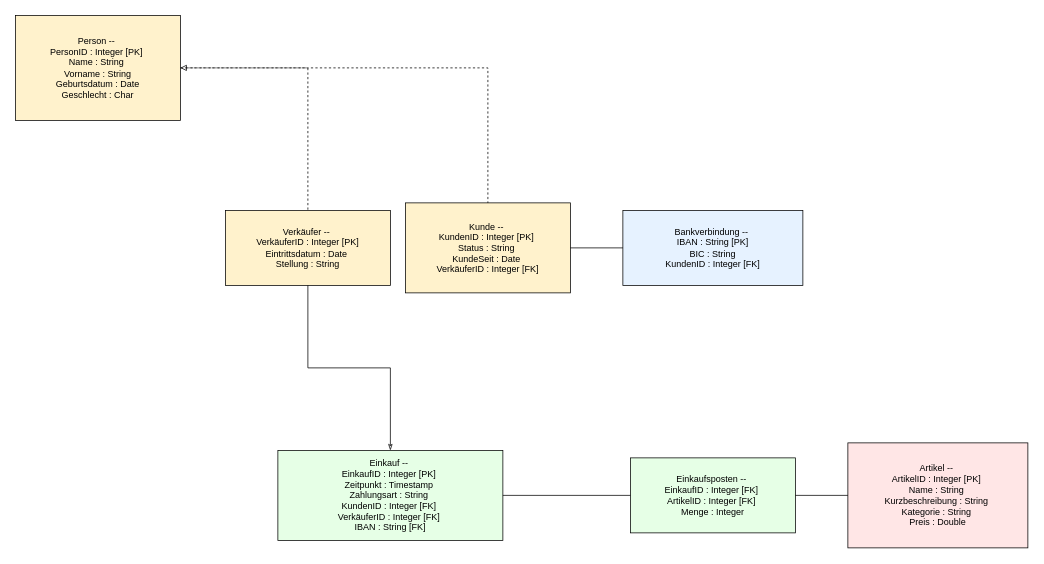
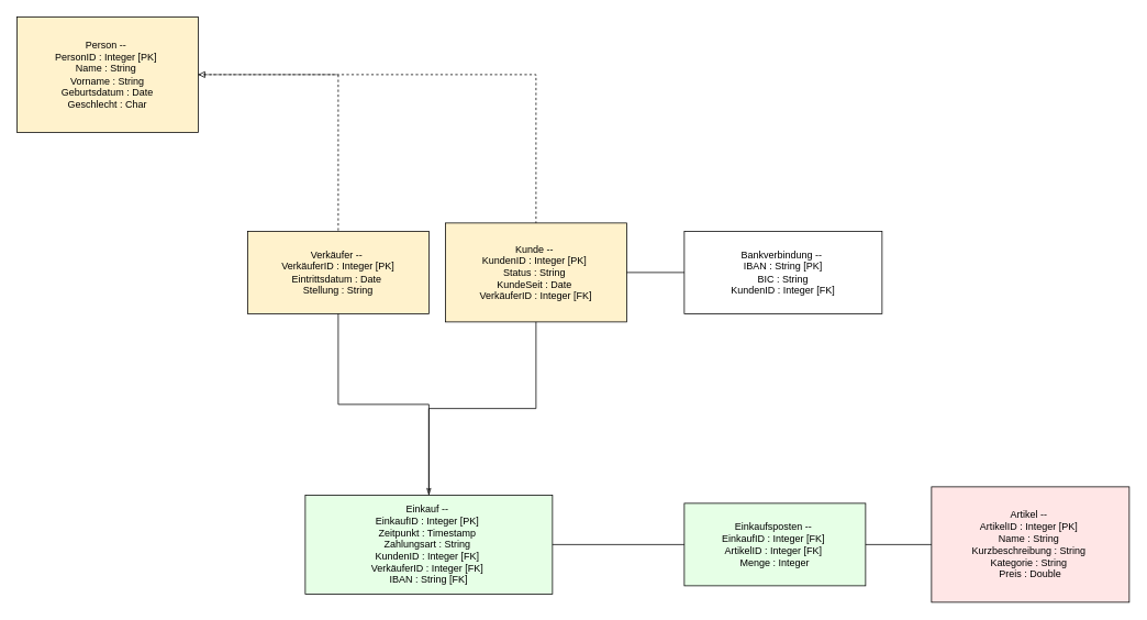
  <mxCell id="0" />
  <mxCell id="1" parent="0" />
  <mxCell id="2" value="&lt;div&gt;Person --&amp;nbsp;&lt;/div&gt;&lt;div&gt;PersonID : Integer [PK]&amp;nbsp;&lt;/div&gt;&lt;div&gt;Name : String&amp;nbsp;&lt;/div&gt;&lt;div&gt;Vorname : String&lt;/div&gt;&lt;div&gt;&amp;nbsp;Geburtsdatum : Date&amp;nbsp;&lt;/div&gt;&lt;div&gt;Geschlecht : Char&lt;/div&gt;" style="rounded=0;whiteSpace=wrap;html=1;fillColor=#FFF2CC;strokeColor=#000000;" parent="1" vertex="1"><mxGeometry x="20" y="20" width="220" height="140" as="geometry" /></mxCell>
  <mxCell id="3" value="&lt;div&gt;Kunde --&amp;nbsp;&lt;/div&gt;&lt;div&gt;KundenID :&amp;nbsp;Integer [PK]&amp;nbsp;&lt;/div&gt;&lt;div&gt;Status : String&amp;nbsp;&lt;/div&gt;&lt;div&gt;KundeSeit : Date&amp;nbsp;&lt;/div&gt;&lt;div&gt;VerkäuferID : Integer [FK]&lt;/div&gt;" style="rounded=0;whiteSpace=wrap;html=1;fillColor=#FFF2CC;strokeColor=#000000;" parent="1" vertex="1"><mxGeometry x="540" y="270" width="220" height="120" as="geometry" /></mxCell>
  <mxCell id="4" value="&lt;div&gt;Verkäufer --&amp;nbsp;&lt;/div&gt;&lt;div&gt;VerkäuferID : Integer [PK]&lt;/div&gt;&lt;div&gt;Eintrittsdatum : Date&amp;nbsp;&lt;/div&gt;&lt;div&gt;Stellung : String&lt;/div&gt;" style="rounded=0;whiteSpace=wrap;html=1;fillColor=#FFF2CC;strokeColor=#000000;" parent="1" vertex="1"><mxGeometry x="300" y="280" width="220" height="100" as="geometry" /></mxCell>
- <mxCell id="5" value="&lt;div&gt;Bankverbindung --&amp;nbsp;&lt;/div&gt;&lt;div&gt;IBAN : String [PK]&lt;/div&gt;&lt;div&gt;&amp;nbsp;BIC : String&amp;nbsp;&lt;/div&gt;&lt;div&gt;KundenID : Integer [FK]&lt;/div&gt;" style="rounded=0;whiteSpace=wrap;html=1;fillColor=#E6F2FF;strokeColor=#000000;" parent="1" vertex="1"><mxGeometry x="830" y="280" width="240" height="100" as="geometry" /></mxCell>
+ <mxCell id="5" value="&lt;div&gt;Bankverbindung --&amp;nbsp;&lt;/div&gt;&lt;div&gt;IBAN : String [PK]&lt;/div&gt;&lt;div&gt;&amp;nbsp;BIC : String&amp;nbsp;&lt;/div&gt;&lt;div&gt;KundenID : Integer [FK]&lt;/div&gt;" style="rounded=0;whiteSpace=wrap;html=1;fillColor=#ffffff;strokeColor=#000000;" parent="1" vertex="1"><mxGeometry x="830" y="280" width="240" height="100" as="geometry" /></mxCell>
  <mxCell id="6" value="&lt;div&gt;Artikel --&amp;nbsp;&lt;/div&gt;&lt;div&gt;ArtikelID : Integer [PK]&amp;nbsp;&lt;/div&gt;&lt;div&gt;Name : String&amp;nbsp;&lt;/div&gt;&lt;div&gt;Kurzbeschreibung : String&amp;nbsp;&lt;/div&gt;&lt;div&gt;Kategorie : String&amp;nbsp;&lt;/div&gt;&lt;div&gt;Preis : Double&lt;/div&gt;" style="rounded=0;whiteSpace=wrap;html=1;fillColor=#FFE6E6;strokeColor=#000000;" parent="1" vertex="1"><mxGeometry x="1130" y="590" width="240" height="140" as="geometry" /></mxCell>
  <mxCell id="7" value="&lt;div&gt;Einkauf --&amp;nbsp;&lt;/div&gt;&lt;div&gt;EinkaufID : Integer [PK]&amp;nbsp;&lt;/div&gt;&lt;div&gt;Zeitpunkt : Timestamp&amp;nbsp;&lt;/div&gt;&lt;div&gt;Zahlungsart : String&amp;nbsp;&lt;/div&gt;&lt;div&gt;KundenID : Integer [FK]&amp;nbsp;&lt;/div&gt;&lt;div&gt;VerkäuferID : Integer [FK]&amp;nbsp;&lt;/div&gt;&lt;div&gt;IBAN : String [FK]&lt;/div&gt;" style="rounded=0;whiteSpace=wrap;html=1;fillColor=#E6FFE6;strokeColor=#000000;" parent="1" vertex="1"><mxGeometry x="370" y="600" width="300" height="120" as="geometry" /></mxCell>
- <mxCell id="8" value="&lt;div&gt;Einkaufsposten --&amp;nbsp;&lt;/div&gt;&lt;div&gt;EinkaufID : Integer [FK]&amp;nbsp;&lt;/div&gt;&lt;div&gt;ArtikelID : Integer [FK]&amp;nbsp;&lt;/div&gt;&lt;div&gt;Menge : Integer&lt;/div&gt;" style="rounded=0;whiteSpace=wrap;html=1;fillColor=#E6FFE6;strokeColor=#000000;" parent="1" vertex="1"><mxGeometry x="840" y="610" width="220" height="100" as="geometry" /></mxCell>
+ <mxCell id="8" value="&lt;div&gt;Einkaufsposten --&amp;nbsp;&lt;/div&gt;&lt;div&gt;EinkaufID : Integer [FK]&amp;nbsp;&lt;/div&gt;&lt;div&gt;ArtikelID : Integer [FK]&amp;nbsp;&lt;/div&gt;&lt;div&gt;Menge : Integer&lt;/div&gt;" style="rounded=0;whiteSpace=wrap;html=1;fillColor=#E6FFE6;strokeColor=#000000;" parent="1" vertex="1"><mxGeometry x="830" y="610" width="220" height="100" as="geometry" /></mxCell>
  <mxCell id="9" style="edgeStyle=orthogonalEdgeStyle;rounded=0;dashed=1;html=1;endArrow=none;endFill=0;" parent="1" source="2" target="3" edge="1"><mxGeometry relative="1" as="geometry" /></mxCell>
  <mxCell id="10" style="edgeStyle=orthogonalEdgeStyle;rounded=0;dashed=1;html=1;endArrow=none;endFill=0;startArrow=block;startFill=0;" parent="1" source="2" target="4" edge="1"><mxGeometry relative="1" as="geometry" /></mxCell>
  <mxCell id="11" style="edgeStyle=orthogonalEdgeStyle;rounded=0;html=1;endArrow=none;" parent="1" source="3" target="5" edge="1"><mxGeometry relative="1" as="geometry" /></mxCell>
+ <mxCell id="12" style="edgeStyle=orthogonalEdgeStyle;rounded=0;html=1;endArrow=none;" parent="1" source="3" target="7" edge="1"><mxGeometry relative="1" as="geometry"><Array as="points"><mxPoint x="650" y="495" /><mxPoint x="520" y="495" /></Array></mxGeometry></mxCell>
  <mxCell id="13" style="edgeStyle=orthogonalEdgeStyle;rounded=0;html=1;endArrow=classicThin;endFill=0;" parent="1" source="4" target="7" edge="1"><mxGeometry relative="1" as="geometry" /></mxCell>
  <mxCell id="14" style="edgeStyle=orthogonalEdgeStyle;rounded=0;html=1;endArrow=none;" parent="1" source="7" target="8" edge="1"><mxGeometry relative="1" as="geometry" /></mxCell>
  <mxCell id="15" style="edgeStyle=orthogonalEdgeStyle;rounded=0;html=1;endArrow=none;" parent="1" source="6" target="8" edge="1"><mxGeometry relative="1" as="geometry" /></mxCell>
